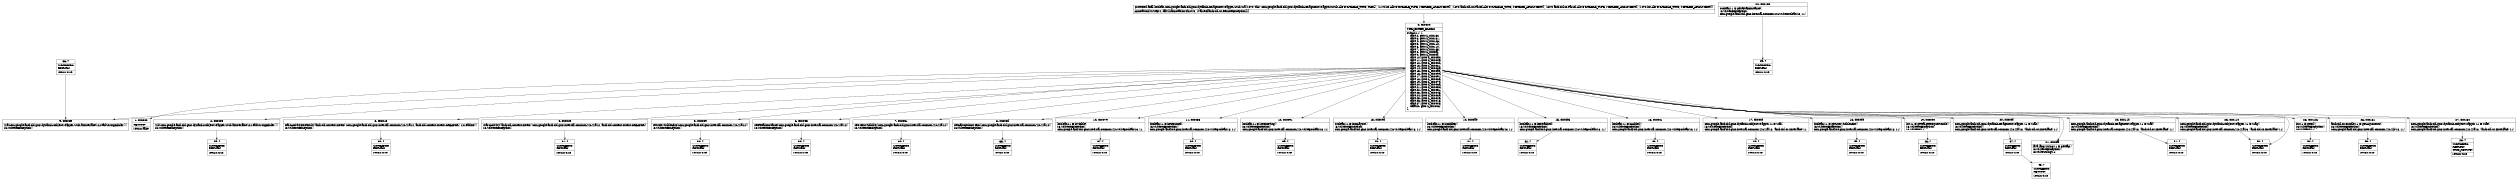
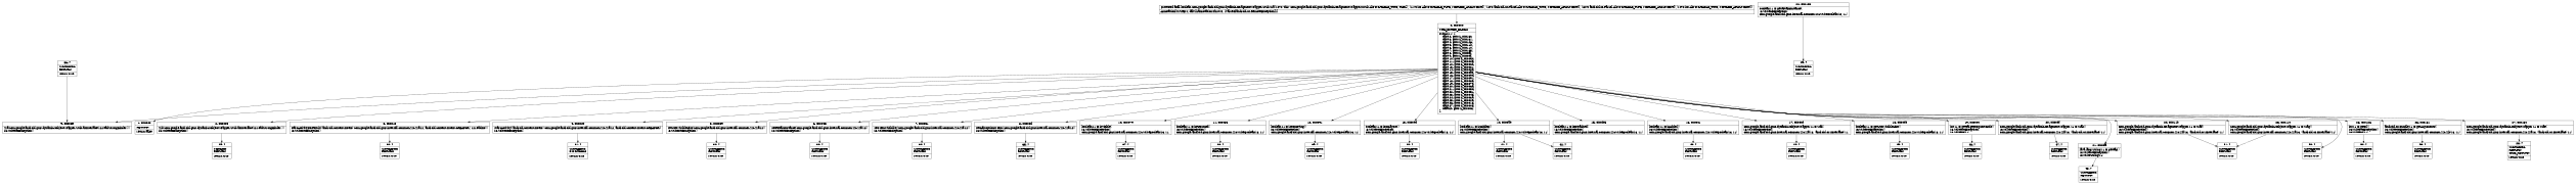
  digraph {
    node [shape=record]
    n1 [label="{0\:\ 0x0000|MTH_ENTER_BLOCK\l|switch(r1) \{\l    case 2: goto L_0x013c;\l    case 3: goto L_0x0131;\l    case 4: goto L_0x0126;\l    case 5: goto L_0x011b;\l    case 6: goto L_0x0110;\l    case 7: goto L_0x0105;\l    case 8: goto L_0x00fa;\l    case 9: goto L_0x00ef;\l    case 10: goto L_0x00e4;\l    case 11: goto L_0x00d9;\l    case 12: goto L_0x00cd;\l    case 13: goto L_0x00c1;\l    case 14: goto L_0x00b5;\l    case 15: goto L_0x00a9;\l    case 16: goto L_0x009d;\l    case 17: goto L_0x0091;\l    case 18: goto L_0x0085;\l    case 19: goto L_0x0079;\l    case 20: goto L_0x0069;\l    case 21: goto L_0x005d;\l    case 22: goto L_0x0051;\l    case 23: goto L_0x0045;\l    case 24: goto L_0x0039;\l    case 25: goto L_0x0029;\l    case 26: goto L_0x0015;\l    case 27: goto L_0x0005;\l    default: goto L_0x0003;\l\}\l}"]
    n2 [label="{1\:\ 0x0003|RETURN\l|return false\l}"]
    n3 [label="{2\:\ 0x0005|zzb(com.google.android.gms.dynamic.IObjectWrapper.Stub.asInterface(r2.readStrongBinder()))\lr3.writeNoException()\l}"]
    n4 [label="{3\:\ 0x0015|startActivityForResult((android.content.Intent) com.google.android.gms.internal.common.zzc.zza(r2, android.content.Intent.CREATOR), r2.readInt())\lr3.writeNoException()\l}"]
    n5 [label="{4\:\ 0x0029|startActivity((android.content.Intent) com.google.android.gms.internal.common.zzc.zza(r2, android.content.Intent.CREATOR))\lr3.writeNoException()\l}"]
    n6 [label="{5\:\ 0x0039|setUserVisibleHint(com.google.android.gms.internal.common.zzc.zza(r2))\lr3.writeNoException()\l}"]
    n7 [label="{6\:\ 0x0045|setRetainInstance(com.google.android.gms.internal.common.zzc.zza(r2))\lr3.writeNoException()\l}"]
    n8 [label="{7\:\ 0x0051|setMenuVisibility(com.google.android.gms.internal.common.zzc.zza(r2))\lr3.writeNoException()\l}"]
    n9 [label="{8\:\ 0x005d|setHasOptionsMenu(com.google.android.gms.internal.common.zzc.zza(r2))\lr3.writeNoException()\l}"]
    n10 [label="{9\:\ 0x0069|zza(com.google.android.gms.dynamic.IObjectWrapper.Stub.asInterface(r2.readStrongBinder()))\lr3.writeNoException()\l}"]
    n11 [label="{10\:\ 0x0079|boolean r1 = isVisible()\lr3.writeNoException()\lcom.google.android.gms.internal.common.zzc.writeBoolean(r3, r1)\l}"]
    n12 [label="{11\:\ 0x0085|boolean r1 = isResumed()\lr3.writeNoException()\lcom.google.android.gms.internal.common.zzc.writeBoolean(r3, r1)\l}"]
    n13 [label="{12\:\ 0x0091|boolean r1 = isRemoving()\lr3.writeNoException()\lcom.google.android.gms.internal.common.zzc.writeBoolean(r3, r1)\l}"]
    n14 [label="{13\:\ 0x009d|boolean r1 = isInLayout()\lr3.writeNoException()\lcom.google.android.gms.internal.common.zzc.writeBoolean(r3, r1)\l}"]
    n15 [label="{14\:\ 0x00a9|boolean r1 = isHidden()\lr3.writeNoException()\lcom.google.android.gms.internal.common.zzc.writeBoolean(r3, r1)\l}"]
    n16 [label="{15\:\ 0x00b5|boolean r1 = isDetached()\lr3.writeNoException()\lcom.google.android.gms.internal.common.zzc.writeBoolean(r3, r1)\l}"]
    n17 [label="{16\:\ 0x00c1|boolean r1 = isAdded()\lr3.writeNoException()\lcom.google.android.gms.internal.common.zzc.writeBoolean(r3, r1)\l}"]
    n18 [label="{17\:\ 0x00cd|com.google.android.gms.dynamic.IObjectWrapper r1 = zzai()\lr3.writeNoException()\lcom.google.android.gms.internal.common.zzc.zza(r3, (android.os.IInterface) r1)\l}"]
    n19 [label="{18\:\ 0x00d9|boolean r1 = getUserVisibleHint()\lr3.writeNoException()\lcom.google.android.gms.internal.common.zzc.writeBoolean(r3, r1)\l}"]
    n20 [label="{19\:\ 0x00e4|int r1 = getTargetRequestCode()\lr3.writeNoException()\lr3.writeInt(r1)\l}"]
    n21 [label="{20\:\ 0x00ef|com.google.android.gms.dynamic.IFragmentWrapper r1 = zzah()\lr3.writeNoException()\lcom.google.android.gms.internal.common.zzc.zza(r3, (android.os.IInterface) r1)\l}"]
    n22 [label="{21\:\ 0x00fa|java.lang.String r1 = getTag()\lr3.writeNoException()\lr3.writeString(r1)\l}"]
    n23 [label="{23\:\ 0x0110|com.google.android.gms.dynamic.IObjectWrapper r1 = zzag()\lr3.writeNoException()\lcom.google.android.gms.internal.common.zzc.zza(r3, (android.os.IInterface) r1)\l}"]
    n24 [label="{24\:\ 0x011b|com.google.android.gms.dynamic.IFragmentWrapper r1 = zzaf()\lr3.writeNoException()\lcom.google.android.gms.internal.common.zzc.zza(r3, (android.os.IInterface) r1)\l}"]
    n25 [label="{25\:\ 0x0126|int r1 = getId()\lr3.writeNoException()\lr3.writeInt(r1)\l}"]
    n26 [label="{26\:\ 0x0131|android.os.Bundle r1 = getArguments()\lr3.writeNoException()\lcom.google.android.gms.internal.common.zzc.zzb(r3, r1)\l}"]
    n27 [label="{27\:\ 0x013c|com.google.android.gms.dynamic.IObjectWrapper r1 = zzae()\lr3.writeNoException()\lcom.google.android.gms.internal.common.zzc.zza(r3, (android.os.IInterface) r1)\l}"]
    n28 [label="{50\:\ ?|SYNTHETIC\lRETURN\l|return true\l}"]
-   n29 [label="{29\:\ ?|SYNTHETIC\lRETURN\l|return true\l}"]
+   n29 [label="{29\:\ ?|METHOD\lRETURN\l|return true\l}"]
    n30 [label="{30\:\ ?|SYNTHETIC\lRETURN\l|return true\l}"]
-   n31 [label="{31\:\ ?|SYNTHETIC\lRETURN\l|return true\l}"]
+   n31 [label="{31\:\ ?|SYNTHETIC\lIMMUTABLE\l|return true\l}"]
    n32 [label="{32\:\ ?|SYNTHETIC\lRETURN\l|return true\l}"]
    n33 [label="{33\:\ ?|SYNTHETIC\lRETURN\l|return true\l}"]
    n34 [label="{34\:\ ?|SYNTHETIC\lRETURN\l|return true\l}"]
    n35 [label="{35\:\ ?|SYNTHETIC\lRETURN\l|return true\l}"]
    n36 [label="{37\:\ ?|SYNTHETIC\lRETURN\l|return true\l}"]
    n37 [label="{38\:\ ?|SYNTHETIC\lRETURN\l|return true\l}"]
    n38 [label="{39\:\ ?|SYNTHETIC\lRETURN\l|return true\l}"]
    n39 [label="{40\:\ ?|SYNTHETIC\lRETURN\l|return true\l}"]
    n40 [label="{41\:\ ?|SYNTHETIC\lRETURN\l|return true\l}"]
    n41 [label="{42\:\ ?|SYNTHETIC\lRETURN\l|return true\l}"]
    n42 [label="{43\:\ ?|SYNTHETIC\lRETURN\l|return true\l}"]
    n43 [label="{44\:\ ?|SYNTHETIC\lRETURN\l|return true\l}"]
    n44 [label="{45\:\ ?|SYNTHETIC\lRETURN\l|return true\l}"]
    n45 [label="{46\:\ ?|SYNTHETIC\lRETURN\l|return true\l}"]
    n46 [label="{47\:\ ?|SYNTHETIC\lRETURN\l|return true\l}"]
    n47 [label="{48\:\ ?|SYNTHETIC\lRETURN\l|return true\l}"]
    n48 [label="{22\:\ 0x0105|boolean r1 = getRetainInstance()\lr3.writeNoException()\lcom.google.android.gms.internal.common.zzc.writeBoolean(r3, r1)\l}"]
    n49 [label="{49\:\ ?|SYNTHETIC\lRETURN\l|return true\l}"]
    n50 [label="{51\:\ ?|SYNTHETIC\lRETURN\l|return true\l}"]
    n51 [label="{52\:\ ?|SYNTHETIC\lRETURN\l|return true\l}"]
    n52 [label="{53\:\ ?|SYNTHETIC\lRETURN\l|return true\l}"]
    n53 [label="{28\:\ ?|SYNTHETIC\lRETURN\lORIG_RETURN\l|return true\l}"]
    n54 [label="{36\:\ ?|SYNTHETIC\lRETURN\l|return true\l}"]
    n55 [label="{protected final boolean com.google.android.gms.dynamic.IFragmentWrapper.Stub.zza((r0v0 'this' com.google.android.gms.dynamic.IFragmentWrapper$Stub A[IMMUTABLE_TYPE, THIS]), (r1v0 int A[IMMUTABLE_TYPE, METHOD_ARGUMENT]), (r2v0 android.os.Parcel A[IMMUTABLE_TYPE, METHOD_ARGUMENT]), (r3v0 android.os.Parcel A[IMMUTABLE_TYPE, METHOD_ARGUMENT]), (r4v0 int A[IMMUTABLE_TYPE, METHOD_ARGUMENT]))  | Annotation[SYSTEM, dalvik.annotation.Throws, \{value=[android.os.RemoteException]\}]\l}"]
    n1 -> n2
    n1 -> n3
    n1 -> n4
-   n5 -> n1
+   n1 -> n5
    n1 -> n6
    n1 -> n7
    n1 -> n8
    n1 -> n9
    n1 -> n10
    n1 -> n11
    n1 -> n12
    n1 -> n13
    n1 -> n14
    n1 -> n15
    n1 -> n16
    n1 -> n17
    n1 -> n18
    n1 -> n19
    n1 -> n20
    n1 -> n21
    n1 -> n22
    n1 -> n23
    n1 -> n24
    n1 -> n25
    n1 -> n26
    n1 -> n27
    n1 -> n28
    n3 -> n29
    n4 -> n30
    n5 -> n31
    n6 -> n32
    n7 -> n33
    n8 -> n34
    n9 -> n35
    n11 -> n36
    n12 -> n37
    n13 -> n38
    n14 -> n39
    n15 -> n40
-   n16 -> n41
+   n15 -> n41
    n17 -> n42
    n18 -> n43
    n19 -> n44
    n20 -> n45
    n21 -> n46
-   n46 -> n47
-   n23 -> n28
+   n22 -> n47
+   n23 -> n50
    n24 -> n50
    n25 -> n51
    n26 -> n52
    n27 -> n53
    n48 -> n49
    n54 -> n10
    n55 -> n1
  }
